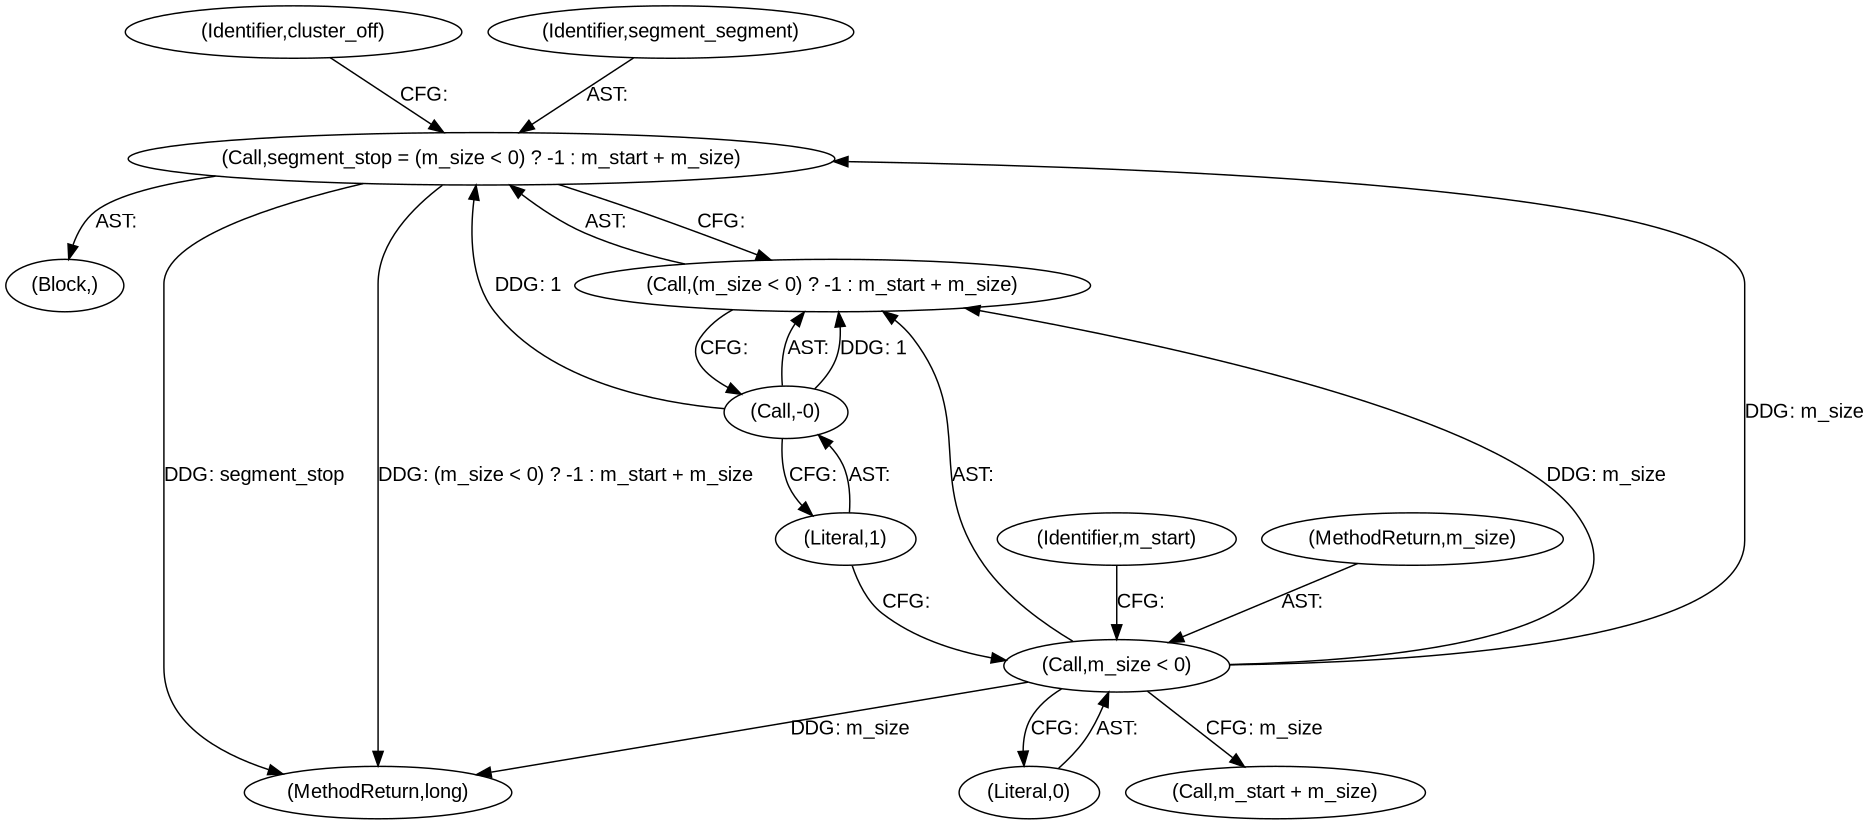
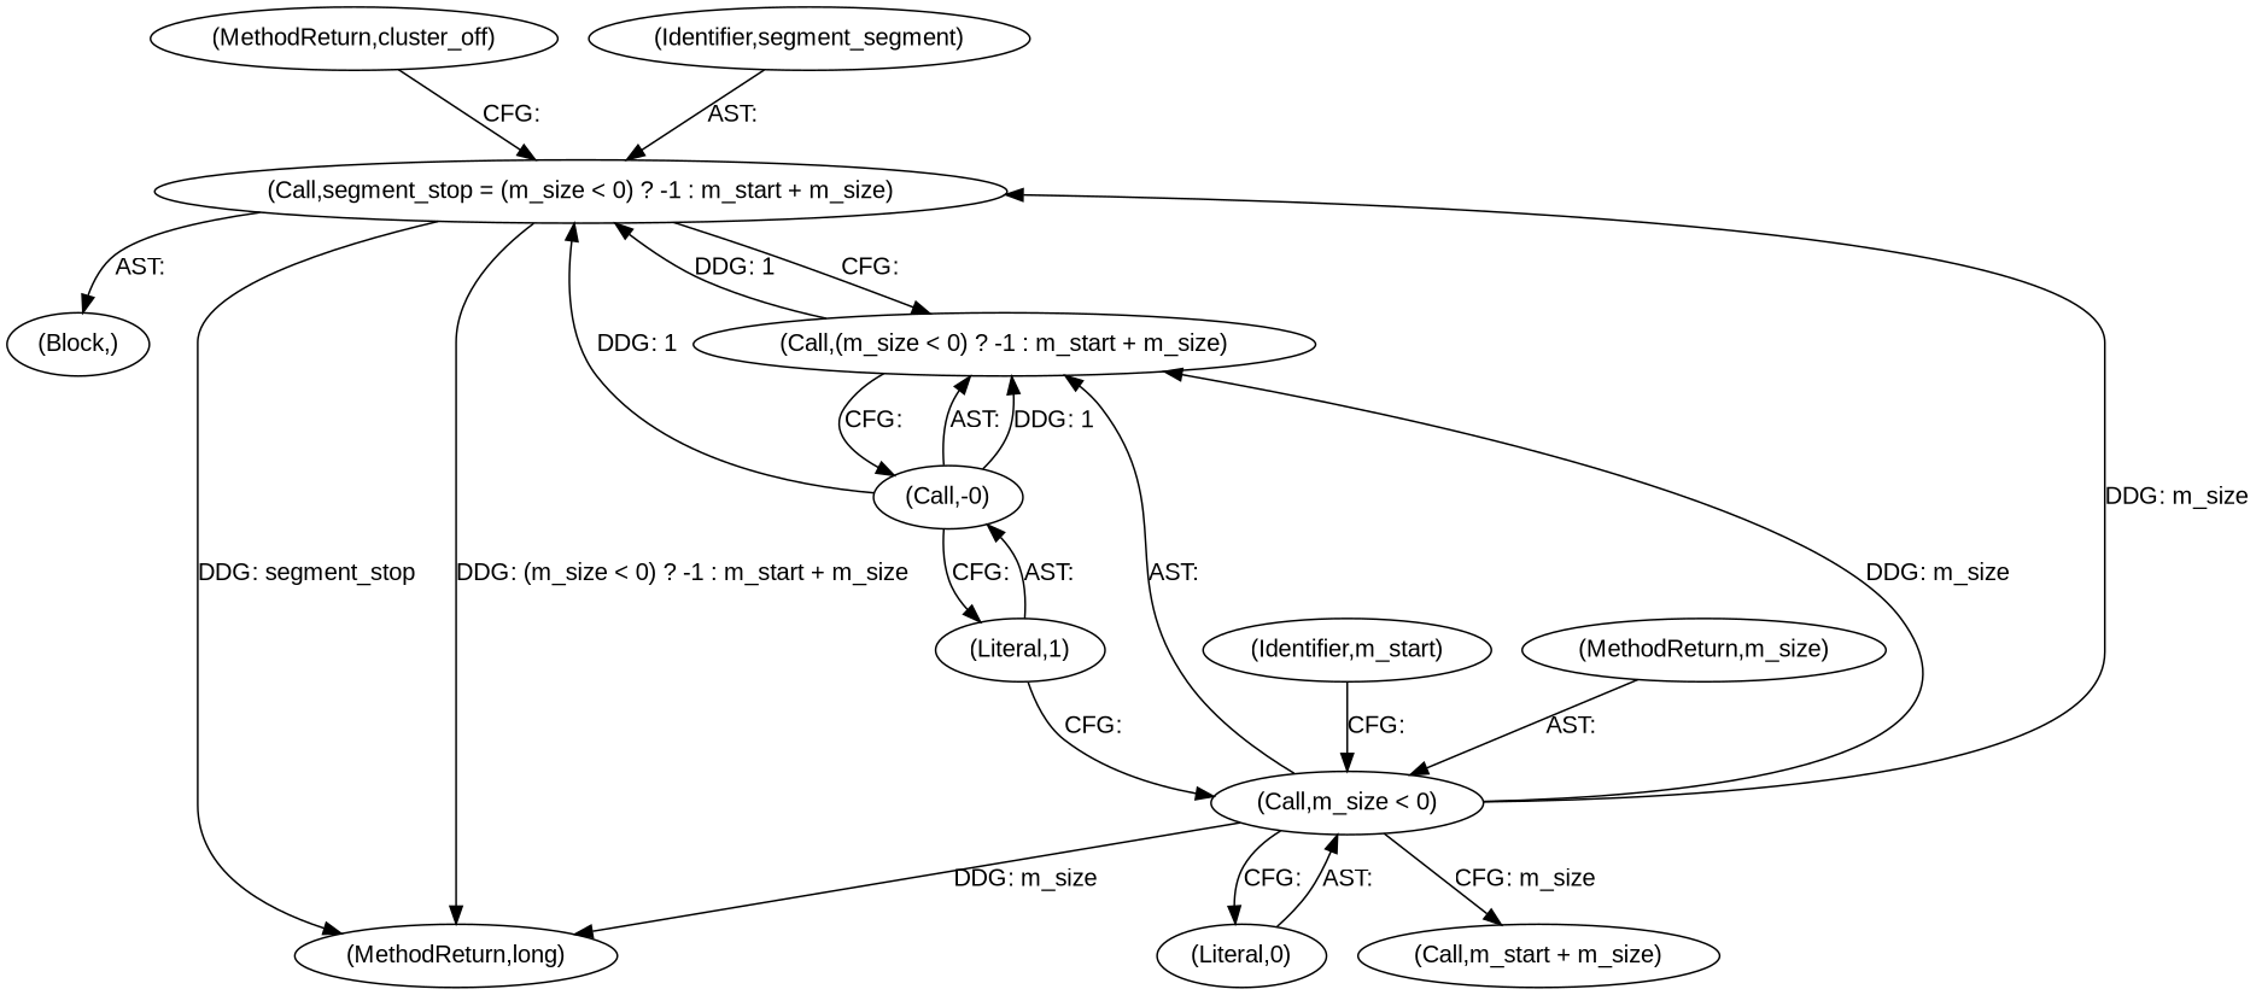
  digraph {
    fontname="Liberation Sans"
    node [fontname="Liberation Sans"]
    edge [fontname="Liberation Sans"]
    n1 [label="(Call,segment_stop = (m_size < 0) ? -1 : m_start + m_size)"]
    n2 [label="(Block,)"]
    n3 [label="(Call,(m_size < 0) ? -1 : m_start + m_size)"]
    n4 [label="(MethodReturn,long)"]
    n5 [label="(Call,-0)"]
    n6 [label="(Literal,1)"]
    n7 [label="(Call,m_size < 0)"]
    n8 [label="(Call,m_start + m_size)"]
    n9 [label="(Literal,0)"]
-   n10 [label="(Identifier,cluster_off)"]
+   n10 [label="(MethodReturn,cluster_off)"]
    n11 [label="(Identifier,m_start)"]
    n12 [label="(MethodReturn,m_size)"]
    n13 [label="(Identifier,segment_segment)"]
    n1 -> n2 [label="AST: "]
    n1 -> n3 [label="CFG: "]
    n1 -> n4 [label="DDG: segment_stop"]
    n1 -> n4 [label="DDG: (m_size < 0) ? -1 : m_start + m_size"]
-   n3 -> n1 [label="AST: "]
+   n3 -> n1 [label="DDG: 1"]
    n3 -> n5 [label="CFG: "]
    n5 -> n1 [label="DDG: 1"]
    n5 -> n3 [label="AST: "]
    n5 -> n3 [label="DDG: 1"]
    n5 -> n6 [label="CFG: "]
    n6 -> n5 [label="AST: "]
    n6 -> n7 [label="CFG: "]
    n7 -> n1 [label="DDG: m_size"]
    n7 -> n3 [label="AST: "]
    n7 -> n3 [label="DDG: m_size"]
    n7 -> n4 [label="DDG: m_size"]
    n7 -> n8 [label="CFG: m_size"]
    n7 -> n9 [label="CFG: "]
    n9 -> n7 [label="AST: "]
    n10 -> n1 [label="CFG: "]
    n11 -> n7 [label="CFG: "]
    n12 -> n7 [label="AST: "]
    n13 -> n1 [label="AST: "]
  }
